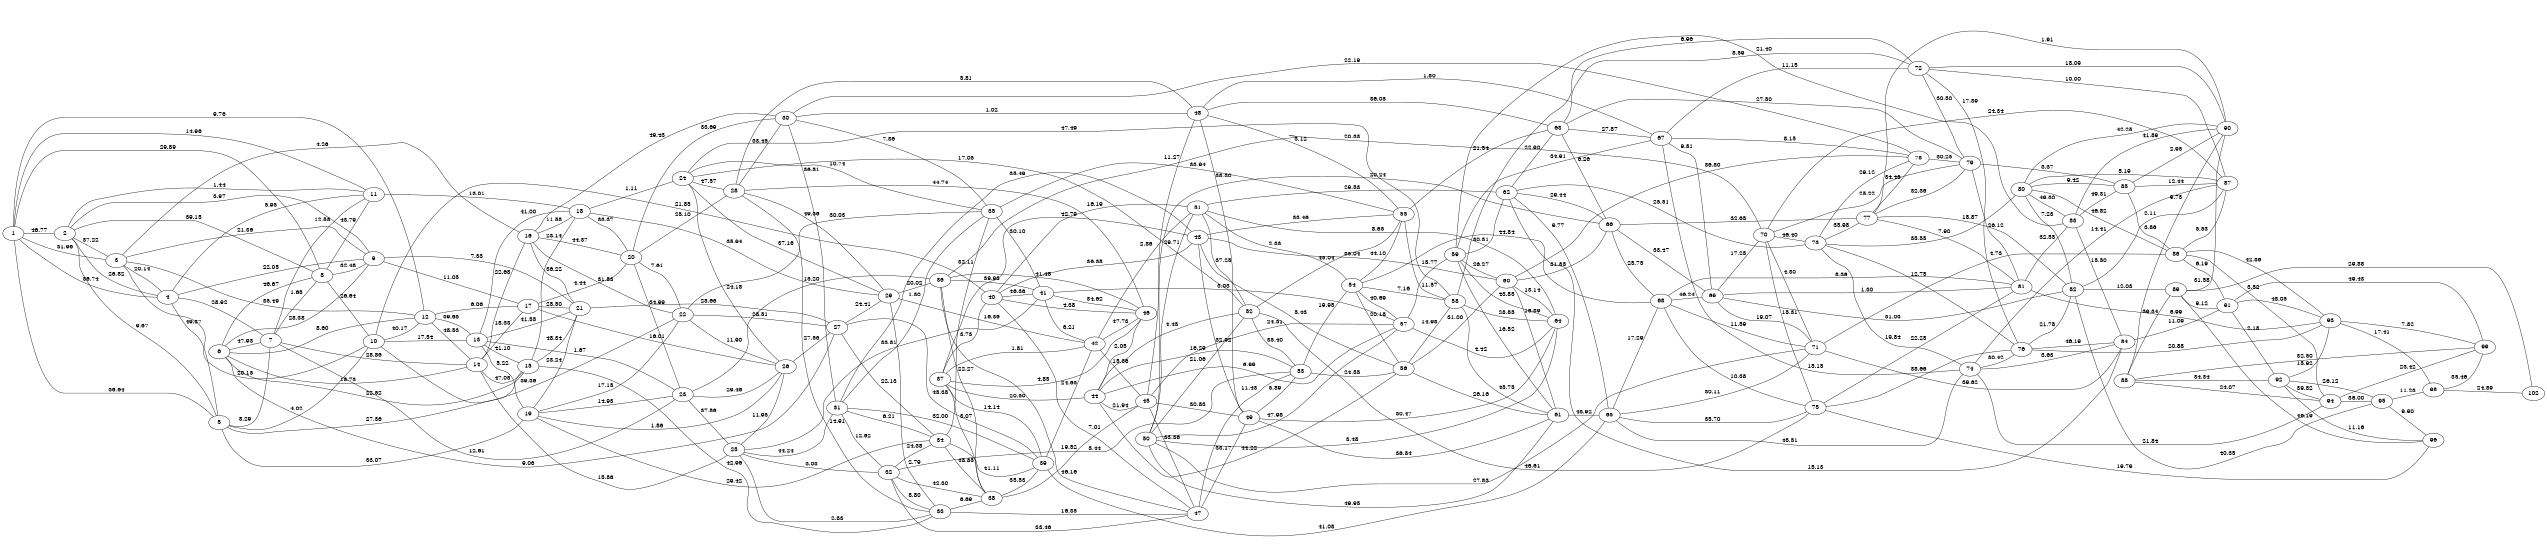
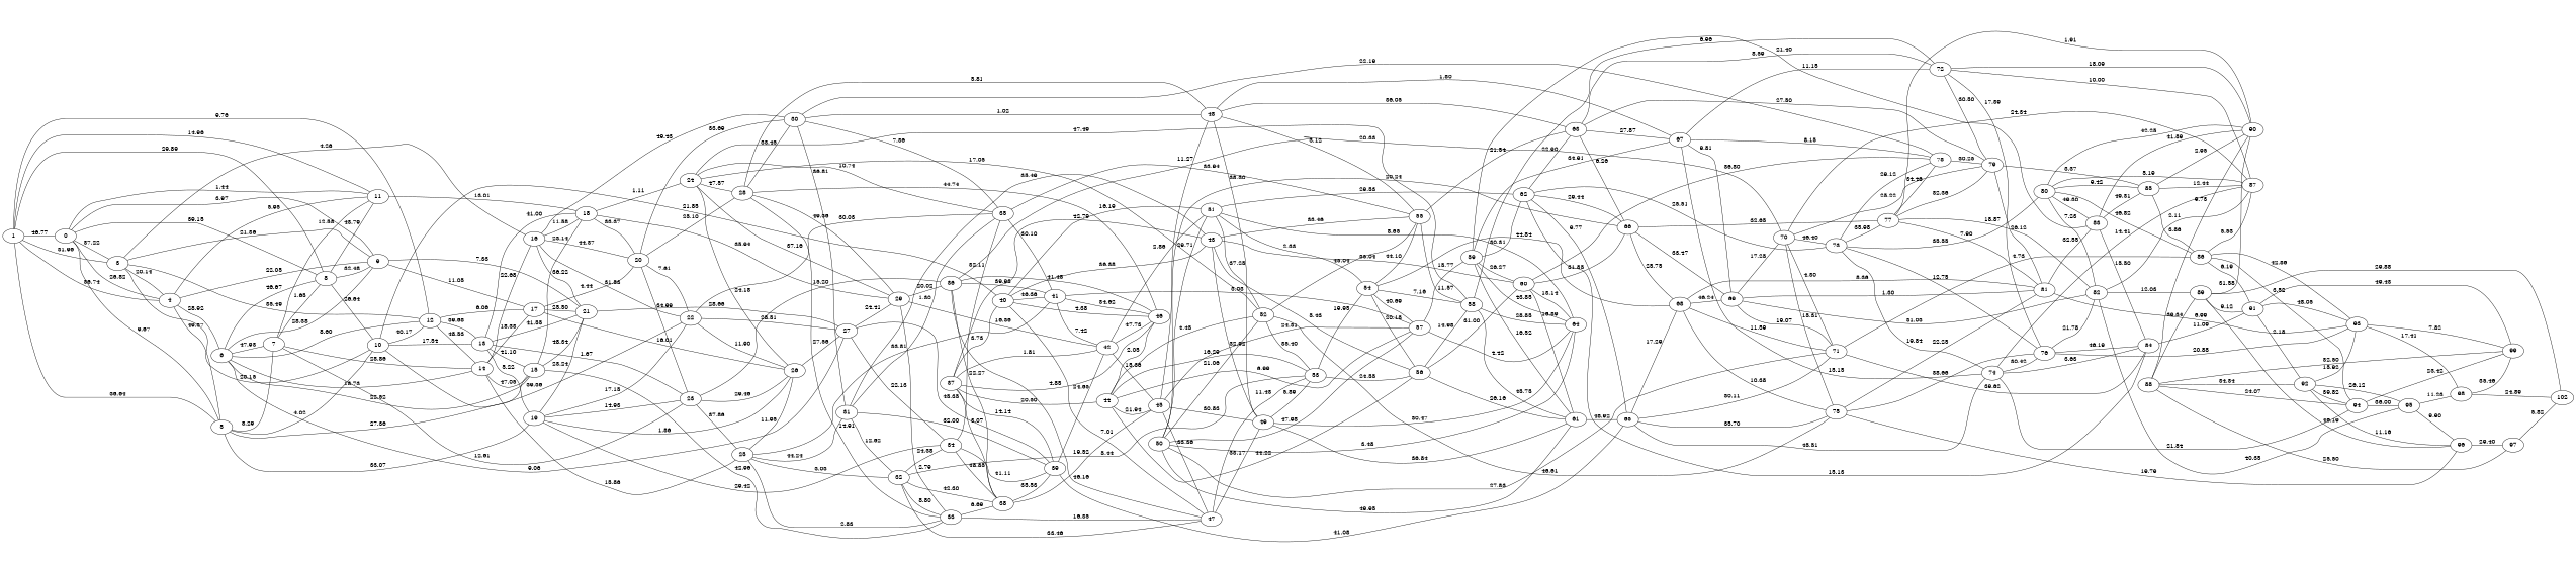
  graph {
    rankdir=LR
    1
-   2
+   2 [label=0]
    3
    4
    5
    8
    11
    12
    9
    10
    16
    7
    15
    19
    18
    14
    17
    13
    21
    22
    40
    20
    30
    23
    33
    26
    34
    25
    36
    6
    27
    29
    39
    35
    41
    46
    43
    47
    51
    24
    31
    32
    38
    28
    48
    78
    52
    58
    42
    55
    70
    53
    75
    61
    64
    72
    57
    65
    49
    63
    67
    45
    79
    56
    60
    54
    71
    73
    87
    37
    44
    68
    74
    62
    59
    66
    69
    84
    50
    77
    86
    81
    76
    96
    83
    90
    85
    80
    91
    94
    82
    93
    89
    95
    99
+   97
    98
    n98 [label=102]
    92
    88
    1 -- 2 [label=46.77]
    1 -- 3 [label=31.96]
    1 -- 4 [label=36.74]
    1 -- 5 [label=36.64]
    1 -- 8 [label=29.89]
    1 -- 11 [label=14.96]
    1 -- 12 [label=9.76]
    2 -- 3 [label=37.22]
    2 -- 4 [label=26.82]
    2 -- 5 [label=9.67]
    2 -- 8 [label=39.15]
    2 -- 11 [label=1.44]
    2 -- 9 [label=3.97]
    3 -- 4 [label=20.14]
    3 -- 12 [label=35.49]
    3 -- 9 [label=21.36]
    3 -- 10 [label=20.15]
    3 -- 16 [label=4.26]
    4 -- 5 [label=49.37]
    4 -- 11 [label=5.95]
    4 -- 9 [label=22.05]
-   4 -- 7 [label=28.92]
+   4 -- 6 [label=28.92]
    5 -- 10 [label=4.02]
    5 -- 7 [label=8.29]
    5 -- 15 [label=27.36]
    5 -- 19 [label=33.07]
    8 -- 11 [label=43.79]
    8 -- 9 [label=32.48]
    8 -- 10 [label=26.64]
    11 -- 18 [label=13.01]
    12 -- 14 [label=48.53]
    12 -- 17 [label=6.06]
    12 -- 13 [label=39.68]
    9 -- 17 [label=11.05]
    9 -- 21 [label=7.33]
    10 -- 12 [label=40.17]
    10 -- 13 [label=17.54]
    10 -- 22 [label=39.36]
    10 -- 40 [label=21.85]
    16 -- 18 [label=11.58]
    16 -- 21 [label=36.22]
    16 -- 22 [label=31.53]
    16 -- 20 [label=44.37]
    16 -- 30 [label=49.43]
    7 -- 8 [label=1.65]
    7 -- 11 [label=12.58]
    7 -- 14 [label=28.86]
    7 -- 23 [label=12.61]
    15 -- 18 [label=23.14]
    15 -- 21 [label=48.34]
    15 -- 33 [label=42.96]
    19 -- 21 [label=23.24]
    19 -- 22 [label=17.15]
    19 -- 23 [label=14.93]
    19 -- 26 [label=1.86]
    19 -- 34 [label=29.42]
    18 -- 20 [label=33.37]
    18 -- 29 [label=35.94]
    18 -- 24 [label=1.11]
    14 -- 16 [label=22.68]
    14 -- 15 [label=47.05]
    14 -- 17 [label=18.33]
    14 -- 25 [label=15.86]
    17 -- 21 [label=25.50]
    17 -- 20 [label=4.44]
    17 -- 26 [label=16.01]
    13 -- 15 [label=41.10]
    13 -- 19 [label=5.22]
    13 -- 18 [label=41.00]
    13 -- 21 [label=41.55]
    13 -- 23 [label=1.67]
    21 -- 27 [label=28.66]
    22 -- 26 [label=11.90]
    22 -- 27 [label=28.51]
    22 -- 35 [label=30.03]
    40 -- 41 [label=46.36]
    40 -- 46 [label=4.38]
    40 -- 43 [label=36.38]
    40 -- 47 [label=7.01]
    40 -- 51 [label=16.19]
    20 -- 22 [label=7.61]
    20 -- 30 [label=33.69]
    20 -- 23 [label=34.99]
    20 -- 28 [label=25.10]
    30 -- 35 [label=7.36]
    30 -- 31 [label=36.81]
    30 -- 48 [label=1.02]
    30 -- 78 [label=22.19]
    23 -- 26 [label=29.46]
    23 -- 25 [label=37.86]
    23 -- 36 [label=15.20]
    33 -- 47 [label=16.35]
    33 -- 38 [label=6.69]
    26 -- 27 [label=27.56]
    34 -- 39 [label=41.11]
    34 -- 35 [label=32.11]
    34 -- 38 [label=48.85]
    25 -- 33 [label=2.83]
    25 -- 26 [label=11.95]
    25 -- 41 [label=33.81]
    25 -- 31 [label=44.24]
    25 -- 32 [label=3.03]
    36 -- 41 [label=39.93]
    36 -- 46 [label=41.48]
    36 -- 47 [label=46.16]
    36 -- 38 [label=22.27]
    36 -- 70 [label=20.33]
    6 -- 8 [label=46.67]
    6 -- 12 [label=8.60]
    6 -- 9 [label=28.38]
    6 -- 7 [label=47.93]
    6 -- 15 [label=22.52]
    6 -- 14 [label=18.73]
    6 -- 27 [label=9.06]
    27 -- 34 [label=22.13]
    27 -- 29 [label=24.41]
    27 -- 39 [label=45.35]
    29 -- 33 [label=2.79]
    29 -- 36 [label=20.02]
    29 -- 42 [label=16.36]
    39 -- 42 [label=24.65]
    39 -- 65 [label=41.08]
    35 -- 41 [label=30.10]
    35 -- 55 [label=33.94]
    41 -- 46 [label=34.62]
-   41 -- 42 [label=6.21]
+   41 -- 42 [label=7.42]
    41 -- 57 [label=3.03]
    43 -- 55 [label=33.46]
    43 -- 49 [label=32.92]
    43 -- 56 [label=5.43]
    43 -- 60 [label=35.04]
    47 -- 53 [label=11.43]
    47 -- 49 [label=33.17]
    51 -- 52 [label=37.25]
    51 -- 64 [label=8.65]
    51 -- 54 [label=2.33]
    51 -- 62 [label=29.53]
    24 -- 26 [label=24.18]
    24 -- 29 [label=37.16]
    24 -- 35 [label=10.74]
    24 -- 28 [label=47.57]
    24 -- 52 [label=17.05]
    24 -- 58 [label=47.49]
-   31 -- 34 [label=6.21]
    31 -- 39 [label=32.00]
    31 -- 35 [label=1.30]
    31 -- 43 [label=35.49]
    31 -- 32 [label=12.62]
    32 -- 33 [label=8.80]
    32 -- 34 [label=24.38]
    32 -- 47 [label=33.46]
    32 -- 38 [label=42.30]
    32 -- 53 [label=5.44]
    38 -- 39 [label=35.53]
    38 -- 45 [label=19.52]
    28 -- 30 [label=33.45]
    28 -- 33 [label=14.91]
    28 -- 29 [label=49.36]
    28 -- 46 [label=44.74]
    28 -- 48 [label=5.81]
    48 -- 55 [label=3.12]
    48 -- 49 [label=38.30]
    48 -- 63 [label=36.05]
    48 -- 67 [label=1.80]
    78 -- 79 [label=30.25]
    52 -- 55 [label=45.04]
    52 -- 53 [label=35.40]
    52 -- 75 [label=46.61]
    58 -- 61 [label=45.75]
    58 -- 64 [label=28.85]
    58 -- 72 [label=6.96]
    42 -- 46 [label=47.73]
    42 -- 51 [label=2.86]
    42 -- 45 [label=15.36]
    55 -- 58 [label=11.57]
    55 -- 63 [label=21.54]
    70 -- 75 [label=15.31]
    70 -- 79 [label=25.22]
    70 -- 71 [label=4.30]
    70 -- 73 [label=46.40]
    70 -- 87 [label=24.34]
    53 -- 56 [label=24.55]
    53 -- 54 [label=19.95]
    75 -- 81 [label=22.25]
    75 -- 76 [label=38.66]
    75 -- 96 [label=19.79]
    61 -- 65 [label=48.92]
    72 -- 79 [label=30.50]
    72 -- 87 [label=10.00]
    72 -- 76 [label=17.39]
    72 -- 90 [label=18.09]
    57 -- 64 [label=4.42]
    57 -- 59 [label=15.77]
    65 -- 75 [label=35.70]
    65 -- 71 [label=30.11]
    65 -- 68 [label=17.29]
    65 -- 74 [label=45.51]
    49 -- 53 [label=5.89]
    49 -- 61 [label=36.84]
    49 -- 64 [label=30.47]
    63 -- 72 [label=8.59]
    63 -- 67 [label=27.87]
    63 -- 79 [label=27.50]
    63 -- 66 [label=6.26]
    67 -- 78 [label=8.15]
    67 -- 72 [label=11.15]
    67 -- 74 [label=15.15]
    67 -- 69 [label=9.81]
    45 -- 47 [label=33.36]
    45 -- 48 [label=11.27]
    45 -- 57 [label=24.31]
    45 -- 49 [label=30.83]
    79 -- 81 [label=26.12]
    79 -- 85 [label=3.37]
    56 -- 58 [label=14.98]
    56 -- 61 [label=26.16]
    56 -- 60 [label=31.00]
    60 -- 78 [label=36.80]
    60 -- 61 [label=16.89]
    60 -- 64 [label=13.14]
    60 -- 66 [label=31.85]
    54 -- 58 [label=7.16]
    54 -- 55 [label=44.10]
    54 -- 57 [label=40.69]
    54 -- 56 [label=20.18]
    54 -- 68 [label=44.84]
    71 -- 84 [label=39.62]
    71 -- 86 [label=4.73]
    73 -- 78 [label=29.12]
    73 -- 74 [label=19.84]
    73 -- 77 [label=35.98]
    73 -- 76 [label=12.75]
    73 -- 80 [label=35.55]
    37 -- 40 [label=3.73]
    37 -- 39 [label=14.14]
    37 -- 46 [label=4.85]
    37 -- 43 [label=42.79]
    37 -- 38 [label=3.07]
    37 -- 42 [label=1.81]
    37 -- 44 [label=20.50]
    44 -- 46 [label=2.05]
    44 -- 52 [label=4.45]
    44 -- 53 [label=16.29]
    44 -- 57 [label=6.99]
    44 -- 45 [label=21.94]
    44 -- 56 [label=44.22]
    68 -- 75 [label=10.38]
    68 -- 71 [label=11.59]
    68 -- 69 [label=46.24]
    68 -- 81 [label=8.36]
    74 -- 87 [label=14.41]
    74 -- 84 [label=3.63]
    74 -- 76 [label=30.42]
    74 -- 94 [label=21.84]
    62 -- 65 [label=9.77]
    62 -- 63 [label=22.90]
    62 -- 73 [label=25.51]
    62 -- 66 [label=29.44]
    62 -- 84 [label=15.13]
    59 -- 61 [label=16.52]
    59 -- 64 [label=43.85]
    59 -- 67 [label=34.91]
    59 -- 60 [label=26.27]
    59 -- 62 [label=30.31]
    59 -- 83 [label=21.40]
    66 -- 68 [label=25.75]
    66 -- 69 [label=33.47]
    66 -- 77 [label=32.65]
    69 -- 70 [label=17.25]
    69 -- 71 [label=19.07]
    69 -- 81 [label=1.30]
    69 -- 82 [label=31.03]
    84 -- 91 [label=11.09]
    50 -- 51 [label=29.71]
    50 -- 52 [label=21.06]
    50 -- 61 [label=49.95]
    50 -- 64 [label=3.48]
    50 -- 57 [label=47.98]
    50 -- 71 [label=27.83]
    50 -- 66 [label=20.24]
    77 -- 78 [label=34.46]
    77 -- 79 [label=32.36]
    77 -- 81 [label=7.90]
    77 -- 90 [label=1.91]
    77 -- 82 [label=18.87]
    86 -- 87 [label=5.53]
    86 -- 91 [label=6.19]
    86 -- 94 [label=3.52]
    86 -- 93 [label=42.86]
    81 -- 83 [label=32.55]
    81 -- 93 [label=6.99]
    76 -- 84 [label=46.19]
    76 -- 82 [label=21.78]
    76 -- 93 [label=20.88]
+   96 -- 97 [label=29.40]
    83 -- 84 [label=15.50]
    83 -- 90 [label=41.89]
    83 -- 85 [label=49.31]
    85 -- 87 [label=12.44]
    85 -- 86 [label=3.86]
    85 -- 90 [label=2.95]
    80 -- 87 [label=5.19]
    80 -- 86 [label=46.82]
    80 -- 83 [label=49.30]
    80 -- 90 [label=42.25]
    80 -- 85 [label=9.42]
    80 -- 82 [label=7.23]
    91 -- 93 [label=48.05]
    91 -- 99 [label=49.43]
    91 -- 92 [label=2.18]
    94 -- 95 [label=36.00]
    94 -- 99 [label=23.42]
    82 -- 87 [label=2.11]
    82 -- 89 [label=12.03]
    82 -- 95 [label=40.35]
    93 -- 99 [label=7.82]
    93 -- 98 [label=17.41]
    89 -- 96 [label=46.19]
    89 -- 90 [label=31.58]
    89 -- 91 [label=9.12]
    89 -- n98 [label=29.88]
    95 -- 96 [label=9.90]
    95 -- 98 [label=11.23]
+   97 -- n98 [label=5.82]
    98 -- 99 [label=35.46]
    98 -- n98 [label=24.89]
    92 -- 96 [label=11.16]
    92 -- 94 [label=39.82]
    92 -- 93 [label=15.92]
    92 -- 95 [label=26.12]
    88 -- 90 [label=9.73]
    88 -- 94 [label=24.07]
    88 -- 89 [label=39.34]
    88 -- 99 [label=32.50]
+   88 -- 97 [label=25.50]
    88 -- 92 [label=34.34]
  }
